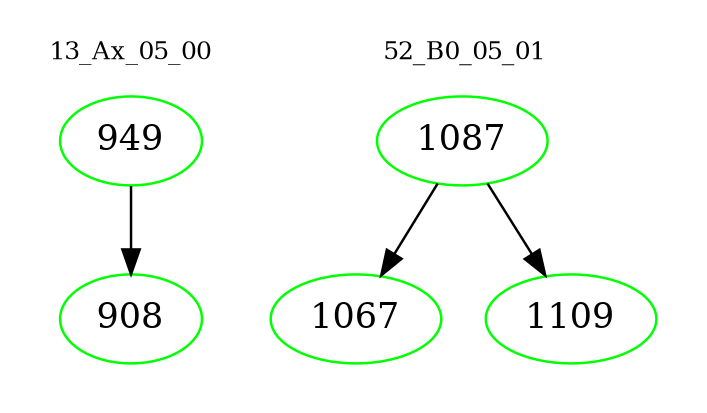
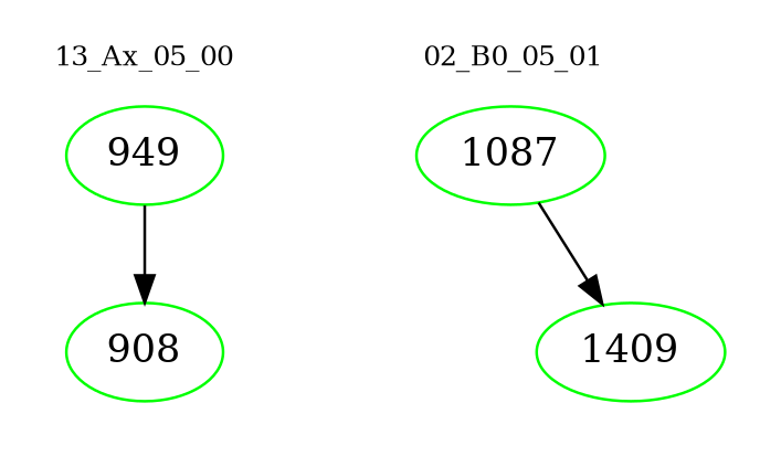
  digraph {
    node [color=green]
    edge [color=black]
    n1 [label=949]
    n2 [label=908]
    n3 [label=1087]
-   n4 [label=1067]
-   n5 [label=1109]
+   n5 [label=1409]
    subgraph cluster_1 {
      color=white
      fontsize=10
      label="13_Ax_05_00"
      n1
      n2
    }
    subgraph cluster_2 {
      color=white
      fontsize=10
-     label="52_B0_05_01"
+     label="02_B0_05_01"
      n3
-     n4
      n5
    }
    n1 -> n2
-   n3 -> n4
    n3 -> n5
  }
